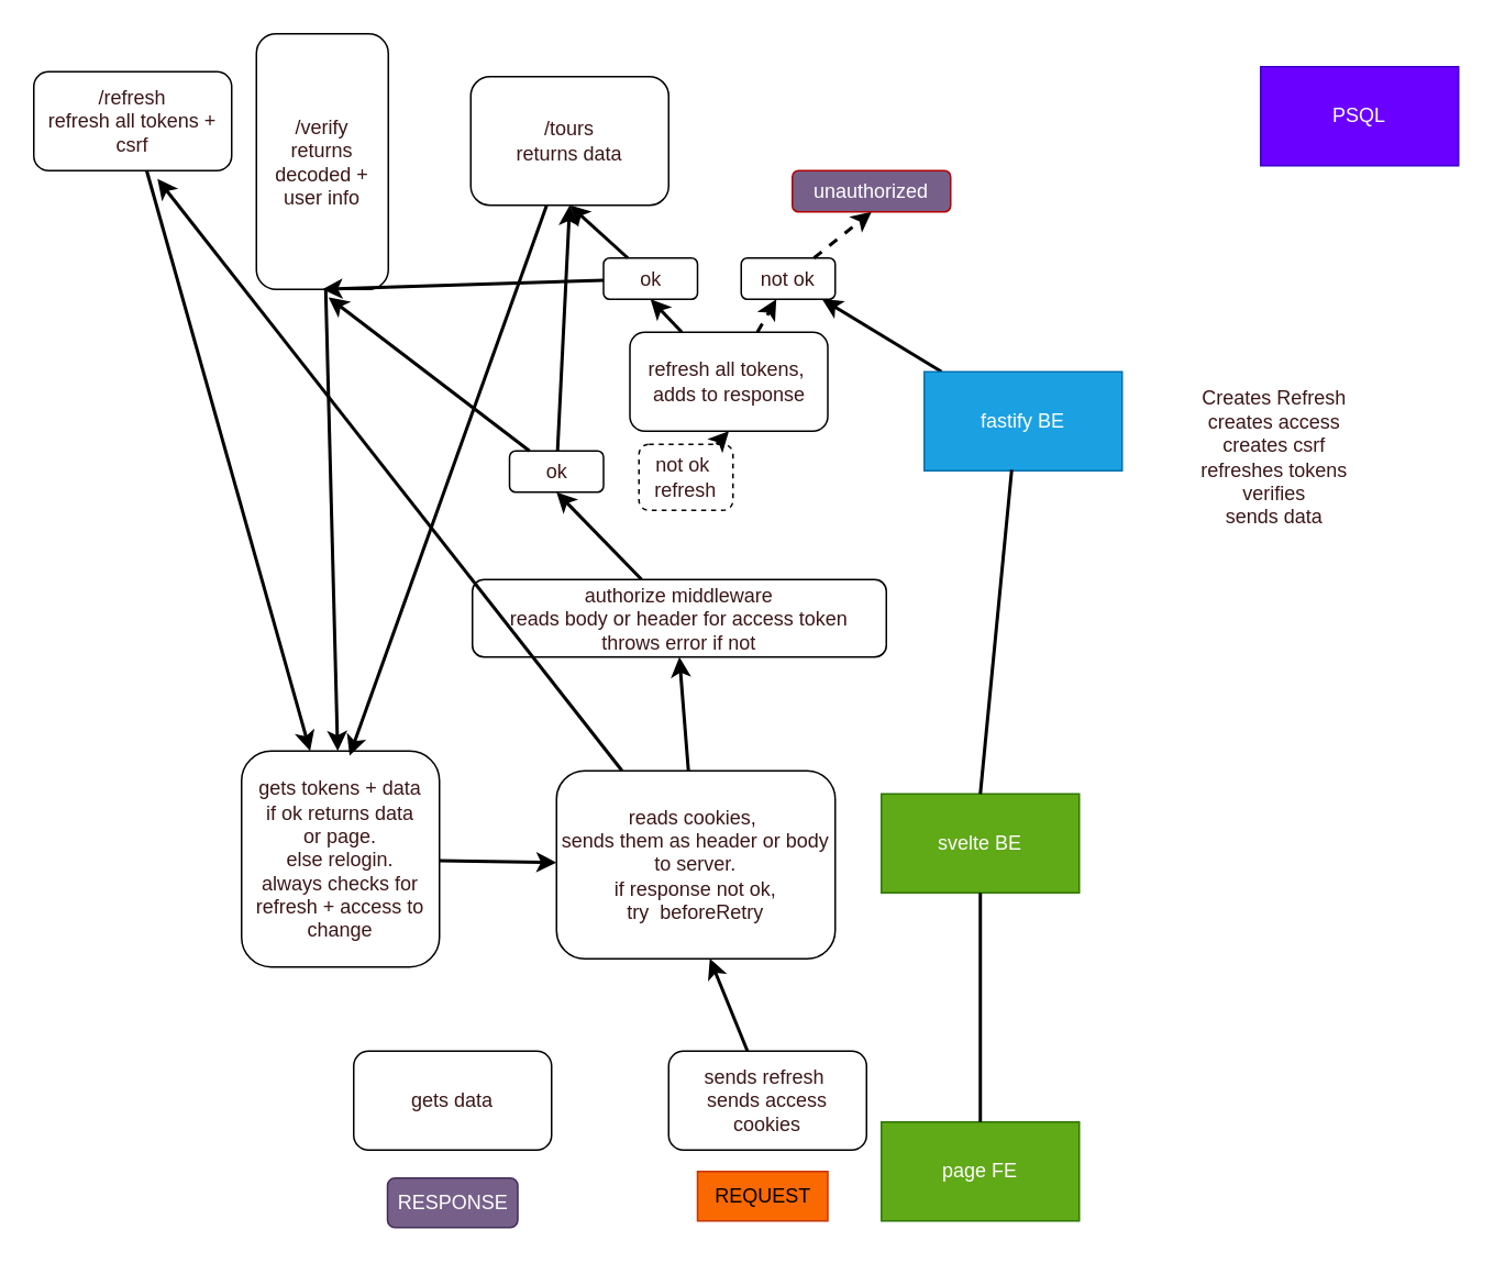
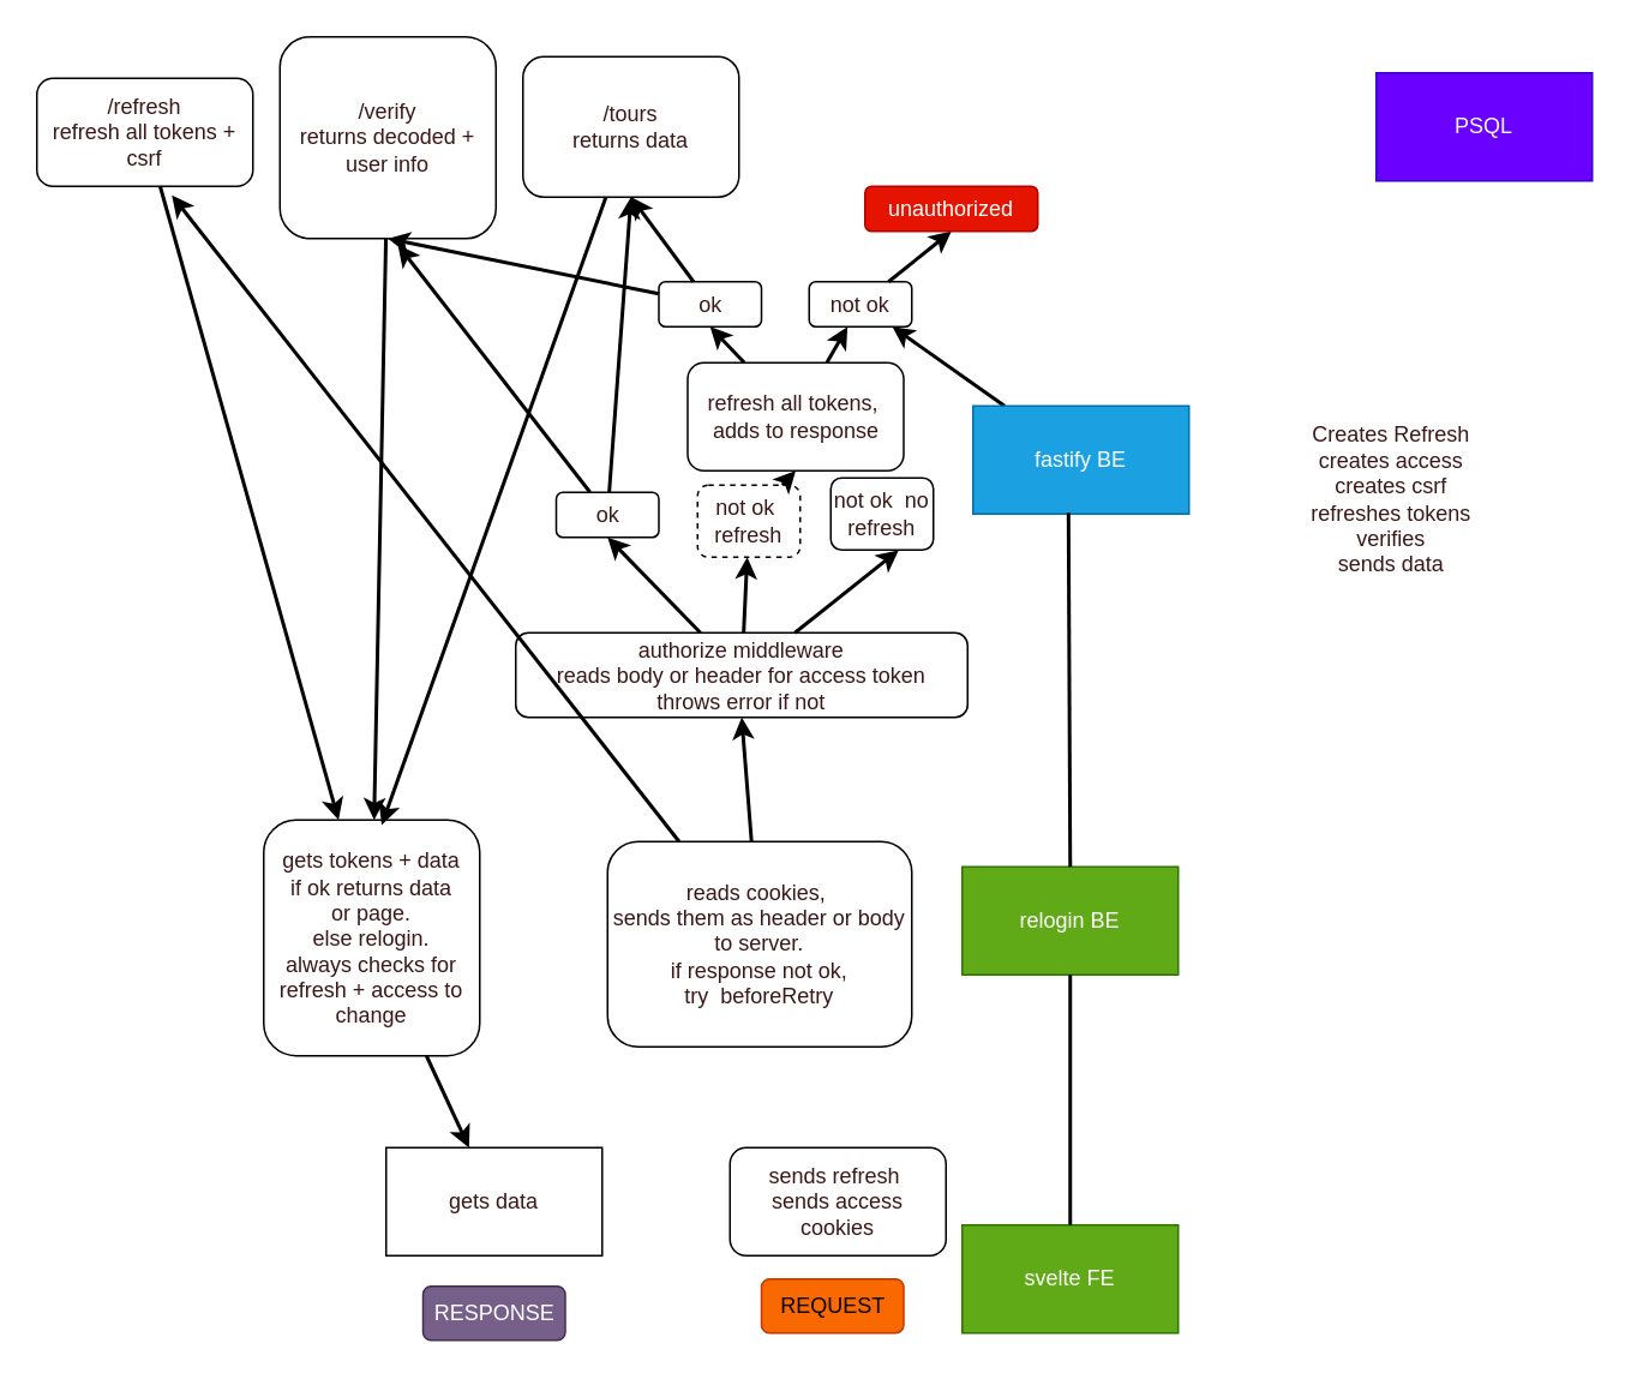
  <mxCell id="0" />
  <mxCell id="1" parent="0" />
- <mxCell id="2" value="page FE" style="rounded=0;whiteSpace=wrap;html=1;fillColor=#60a917;fontColor=#ffffff;strokeColor=#2D7600;" vertex="1" parent="1"><mxGeometry x="534" y="680" width="120" height="60" as="geometry" /></mxCell>
- <mxCell id="3" value="svelte BE" style="rounded=0;whiteSpace=wrap;html=1;fillColor=#60a917;fontColor=#ffffff;strokeColor=#2D7600;" vertex="1" parent="1"><mxGeometry x="534" y="481" width="120" height="60" as="geometry" /></mxCell>
+ <mxCell id="2" value="svelte FE" style="rounded=0;whiteSpace=wrap;html=1;fillColor=#60a917;fontColor=#ffffff;strokeColor=#2D7600;" vertex="1" parent="1"><mxGeometry x="534" y="680" width="120" height="60" as="geometry" /></mxCell>
+ <mxCell id="3" value="relogin BE" style="rounded=0;whiteSpace=wrap;html=1;fillColor=#60a917;fontColor=#ffffff;strokeColor=#2D7600;" vertex="1" parent="1"><mxGeometry x="534" y="481" width="120" height="60" as="geometry" /></mxCell>
  <mxCell id="4" style="edgeStyle=none;html=1;strokeColor=#000000;strokeWidth=2;fontColor=#3b1717;" edge="1" parent="1" source="5" target="40"><mxGeometry relative="1" as="geometry" /></mxCell>
- <mxCell id="5" value="fastify BE" style="rounded=0;whiteSpace=wrap;html=1;fillColor=#1ba1e2;fontColor=#ffffff;strokeColor=#006EAF;" vertex="1" parent="1"><mxGeometry x="560" y="225" width="120" height="60" as="geometry" /></mxCell>
+ <mxCell id="5" value="fastify BE" style="rounded=0;whiteSpace=wrap;html=1;fillColor=#1ba1e2;fontColor=#ffffff;strokeColor=#006EAF;" vertex="1" parent="1"><mxGeometry x="540" y="225" width="120" height="60" as="geometry" /></mxCell>
  <mxCell id="6" value="PSQL" style="rounded=0;whiteSpace=wrap;html=1;fillColor=#6a00ff;fontColor=#ffffff;strokeColor=#3700CC;" vertex="1" parent="1"><mxGeometry x="764" y="40" width="120" height="60" as="geometry" /></mxCell>
  <mxCell id="7" value="" style="endArrow=none;html=1;entryX=0.5;entryY=1;entryDx=0;entryDy=0;exitX=0.5;exitY=0;exitDx=0;exitDy=0;strokeWidth=2;strokeColor=#000000;" edge="1" parent="1" source="2" target="3"><mxGeometry width="50" height="50" relative="1" as="geometry"><mxPoint x="588" y="666" as="sourcePoint" /><mxPoint x="638" y="616" as="targetPoint" /></mxGeometry></mxCell>
  <mxCell id="8" value="" style="endArrow=none;html=1;exitX=0.5;exitY=0;exitDx=0;exitDy=0;strokeWidth=2;strokeColor=#000000;entryX=0.442;entryY=0.99;entryDx=0;entryDy=0;entryPerimeter=0;" edge="1" parent="1" source="3" target="5"><mxGeometry width="50" height="50" relative="1" as="geometry"><mxPoint x="597" y="497" as="sourcePoint" /><mxPoint x="594" y="360" as="targetPoint" /></mxGeometry></mxCell>
  <mxCell id="9" value="Creates Refresh&lt;br&gt;creates access&lt;br&gt;creates csrf&lt;br&gt;refreshes tokens&lt;br&gt;verifies&lt;br&gt;sends data" style="text;html=1;strokeColor=none;fillColor=none;align=center;verticalAlign=middle;whiteSpace=wrap;overflow=hidden;fontColor=#3b1717;" vertex="1" parent="1"><mxGeometry x="693" y="210" width="159" height="134" as="geometry" /></mxCell>
- <mxCell id="10" style="edgeStyle=none;html=1;entryX=0.55;entryY=0.999;entryDx=0;entryDy=0;entryPerimeter=0;strokeColor=#000000;strokeWidth=2;fontColor=#3b1717;" edge="1" parent="1" source="11" target="21"><mxGeometry relative="1" as="geometry" /></mxCell>
  <mxCell id="11" value="sends refresh&amp;nbsp;&lt;br&gt;sends access&lt;br&gt;cookies" style="rounded=1;whiteSpace=wrap;html=1;fontColor=#3b1717;labelBackgroundColor=none;fillColor=none;" vertex="1" parent="1"><mxGeometry x="405" y="637" width="120" height="60" as="geometry" /></mxCell>
  <mxCell id="12" style="edgeStyle=none;html=1;strokeColor=#000000;strokeWidth=2;fontColor=#3b1717;" edge="1" parent="1" source="13" target="23"><mxGeometry relative="1" as="geometry" /></mxCell>
- <mxCell id="13" value="/verify&lt;br&gt;returns decoded + user info" style="rounded=1;whiteSpace=wrap;html=1;fontColor=#3b1717;labelBackgroundColor=none;fillColor=none;" vertex="1" parent="1"><mxGeometry x="155" y="20" width="80" height="155" as="geometry" /></mxCell>
+ <mxCell id="13" value="/verify&lt;br&gt;returns decoded + user info" style="rounded=1;whiteSpace=wrap;html=1;fontColor=#3b1717;labelBackgroundColor=none;fillColor=none;" vertex="1" parent="1"><mxGeometry x="155" y="20" width="120" height="112" as="geometry" /></mxCell>
  <mxCell id="14" style="edgeStyle=none;html=1;entryX=0.546;entryY=0.021;entryDx=0;entryDy=0;entryPerimeter=0;strokeColor=#000000;strokeWidth=2;fontColor=#3b1717;" edge="1" parent="1" source="15" target="23"><mxGeometry relative="1" as="geometry" /></mxCell>
- <mxCell id="15" value="/tours&lt;br&gt;returns data&lt;br&gt;" style="rounded=1;whiteSpace=wrap;html=1;fontColor=#3b1717;labelBackgroundColor=none;fillColor=none;" vertex="1" parent="1"><mxGeometry x="285" y="46" width="120" height="78" as="geometry" /></mxCell>
+ <mxCell id="15" value="/tours&lt;br&gt;returns data&lt;br&gt;" style="rounded=1;whiteSpace=wrap;html=1;fontColor=#3b1717;labelBackgroundColor=none;fillColor=none;" vertex="1" parent="1"><mxGeometry x="290" y="31" width="120" height="78" as="geometry" /></mxCell>
  <mxCell id="16" style="edgeStyle=none;html=1;entryX=0.5;entryY=1;entryDx=0;entryDy=0;strokeColor=#000000;strokeWidth=2;fontColor=#3b1717;" edge="1" parent="1" source="18" target="38"><mxGeometry relative="1" as="geometry" /></mxCell>
- <mxCell id="17" style="edgeStyle=none;html=1;strokeColor=#000000;strokeWidth=2;fontColor=#3b1717;dashed=1;" edge="1" parent="1" source="18" target="40"><mxGeometry relative="1" as="geometry" /></mxCell>
+ <mxCell id="17" style="edgeStyle=none;html=1;strokeColor=#000000;strokeWidth=2;fontColor=#3b1717;" edge="1" parent="1" source="18" target="40"><mxGeometry relative="1" as="geometry" /></mxCell>
  <mxCell id="18" value="refresh all tokens,&amp;nbsp;&lt;br&gt;adds to response" style="rounded=1;whiteSpace=wrap;html=1;fontColor=#3b1717;labelBackgroundColor=none;fillColor=none;" vertex="1" parent="1"><mxGeometry x="381.5" y="201" width="120" height="60" as="geometry" /></mxCell>
  <mxCell id="19" style="edgeStyle=none;html=1;entryX=0.5;entryY=1;entryDx=0;entryDy=0;strokeColor=#000000;strokeWidth=2;fontColor=#3b1717;" edge="1" parent="1" source="21" target="35"><mxGeometry relative="1" as="geometry" /></mxCell>
  <mxCell id="20" style="edgeStyle=none;html=1;strokeColor=#000000;strokeWidth=2;fontColor=#3b1717;" edge="1" parent="1" source="21"><mxGeometry relative="1" as="geometry"><mxPoint x="95" y="108" as="targetPoint" /></mxGeometry></mxCell>
  <mxCell id="21" value="reads cookies,&amp;nbsp;&lt;br&gt;sends them as header or body to server.&lt;br&gt;if response not ok,&lt;br&gt;try&amp;nbsp; beforeRetry" style="rounded=1;whiteSpace=wrap;html=1;fontColor=#3b1717;labelBackgroundColor=none;fillColor=none;" vertex="1" parent="1"><mxGeometry x="337" y="467" width="169" height="114" as="geometry" /></mxCell>
- <mxCell id="22" style="edgeStyle=none;html=1;strokeColor=#000000;strokeWidth=2;fontColor=#3b1717;" edge="1" parent="1" source="23" target="21"><mxGeometry relative="1" as="geometry" /></mxCell>
+ <mxCell id="22" style="edgeStyle=none;html=1;strokeColor=#000000;strokeWidth=2;fontColor=#3b1717;" edge="1" parent="1" source="23" target="24"><mxGeometry relative="1" as="geometry" /></mxCell>
  <mxCell id="23" value="gets tokens + data&lt;br&gt;if ok returns data&lt;br&gt;or page.&lt;br&gt;else relogin.&lt;br&gt;always checks for refresh + access to change" style="rounded=1;whiteSpace=wrap;html=1;fontColor=#3b1717;labelBackgroundColor=none;fillColor=none;" vertex="1" parent="1"><mxGeometry x="146" y="455" width="120" height="131" as="geometry" /></mxCell>
- <mxCell id="24" value="gets data" style="rounded=1;whiteSpace=wrap;html=1;fontColor=#3b1717;labelBackgroundColor=none;fillColor=none;" vertex="1" parent="1"><mxGeometry x="214" y="637" width="120" height="60" as="geometry" /></mxCell>
+ <mxCell id="24" value="gets data" style="whiteSpace=wrap;html=1;fontColor=#3b1717;labelBackgroundColor=none;fillColor=none;rounded=0;" vertex="1" parent="1"><mxGeometry x="214" y="637" width="120" height="60" as="geometry" /></mxCell>
  <mxCell id="25" style="edgeStyle=none;html=1;entryX=0.5;entryY=1;entryDx=0;entryDy=0;strokeColor=#000000;strokeWidth=2;fontColor=#3b1717;" edge="1" parent="1" source="35" target="29"><mxGeometry relative="1" as="geometry" /></mxCell>
+ <mxCell id="26" style="edgeStyle=none;html=1;strokeColor=#000000;strokeWidth=2;fontColor=#3b1717;" edge="1" parent="1" source="35" target="31"><mxGeometry relative="1" as="geometry" /></mxCell>
  <mxCell id="27" style="edgeStyle=none;html=1;strokeColor=#000000;strokeWidth=2;fontColor=#3b1717;entryX=0.5;entryY=1;entryDx=0;entryDy=0;" edge="1" parent="1" source="29" target="15"><mxGeometry relative="1" as="geometry"><mxPoint x="473.5" y="283.69" as="targetPoint" /></mxGeometry></mxCell>
  <mxCell id="28" style="edgeStyle=none;html=1;entryX=0.546;entryY=1.031;entryDx=0;entryDy=0;entryPerimeter=0;strokeColor=#000000;strokeWidth=2;fontColor=#3b1717;" edge="1" parent="1" source="29" target="13"><mxGeometry relative="1" as="geometry" /></mxCell>
  <mxCell id="29" value="ok" style="rounded=1;whiteSpace=wrap;html=1;fontColor=#3b1717;labelBackgroundColor=none;fillColor=none;" vertex="1" parent="1"><mxGeometry x="308.5" y="273" width="57" height="25" as="geometry" /></mxCell>
  <mxCell id="30" style="edgeStyle=none;html=1;entryX=0.5;entryY=1;entryDx=0;entryDy=0;strokeColor=#000000;strokeWidth=2;fontColor=#3b1717;" edge="1" parent="1" source="31" target="18"><mxGeometry relative="1" as="geometry" /></mxCell>
  <mxCell id="31" value="not ok&amp;nbsp; refresh" style="rounded=1;whiteSpace=wrap;html=1;fontColor=#3b1717;labelBackgroundColor=none;fillColor=none;dashed=1;" vertex="1" parent="1"><mxGeometry x="387" y="269" width="57" height="40" as="geometry" /></mxCell>
- <mxCell id="32" value="REQUEST" style="whiteSpace=wrap;html=1;fontColor=#000000;labelBackgroundColor=none;fillColor=#fa6800;strokeColor=#C73500;rounded=0;" vertex="1" parent="1"><mxGeometry x="422.5" y="710" width="79" height="30" as="geometry" /></mxCell>
+ <mxCell id="32" value="REQUEST" style="rounded=1;whiteSpace=wrap;html=1;fontColor=#000000;labelBackgroundColor=none;fillColor=#fa6800;strokeColor=#C73500;" vertex="1" parent="1"><mxGeometry x="422.5" y="710" width="79" height="30" as="geometry" /></mxCell>
  <mxCell id="33" value="RESPONSE" style="rounded=1;whiteSpace=wrap;html=1;fontColor=#ffffff;labelBackgroundColor=none;fillColor=#76608a;strokeColor=#432D57;" vertex="1" parent="1"><mxGeometry x="234.5" y="714" width="79" height="30" as="geometry" /></mxCell>
+ <mxCell id="34" style="edgeStyle=none;html=1;entryX=0.661;entryY=1.004;entryDx=0;entryDy=0;entryPerimeter=0;strokeColor=#000000;strokeWidth=2;fontColor=#3b1717;" edge="1" parent="1" source="35" target="44"><mxGeometry relative="1" as="geometry" /></mxCell>
  <mxCell id="35" value="authorize middleware&lt;br&gt;reads body or header for access token&lt;br&gt;throws error if not" style="rounded=1;whiteSpace=wrap;html=1;fontColor=#3b1717;labelBackgroundColor=none;fillColor=none;" vertex="1" parent="1"><mxGeometry x="286" y="351" width="251" height="47" as="geometry" /></mxCell>
  <mxCell id="36" style="edgeStyle=none;html=1;entryX=0.5;entryY=1;entryDx=0;entryDy=0;strokeColor=#000000;strokeWidth=2;fontColor=#3b1717;" edge="1" parent="1" source="38" target="15"><mxGeometry relative="1" as="geometry" /></mxCell>
  <mxCell id="37" style="edgeStyle=none;html=1;entryX=0.5;entryY=1;entryDx=0;entryDy=0;strokeColor=#000000;strokeWidth=2;fontColor=#3b1717;" edge="1" parent="1" source="38" target="13"><mxGeometry relative="1" as="geometry" /></mxCell>
  <mxCell id="38" value="ok" style="rounded=1;whiteSpace=wrap;html=1;fontColor=#3b1717;labelBackgroundColor=none;fillColor=none;" vertex="1" parent="1"><mxGeometry x="365.5" y="156" width="57" height="25" as="geometry" /></mxCell>
- <mxCell id="39" style="edgeStyle=none;html=1;entryX=0.5;entryY=1;entryDx=0;entryDy=0;strokeColor=#000000;strokeWidth=2;fontColor=#3b1717;dashed=1;" edge="1" parent="1" source="40" target="41"><mxGeometry relative="1" as="geometry" /></mxCell>
+ <mxCell id="39" style="edgeStyle=none;html=1;entryX=0.5;entryY=1;entryDx=0;entryDy=0;strokeColor=#000000;strokeWidth=2;fontColor=#3b1717;" edge="1" parent="1" source="40" target="41"><mxGeometry relative="1" as="geometry" /></mxCell>
  <mxCell id="40" value="not ok" style="rounded=1;whiteSpace=wrap;html=1;fontColor=#3b1717;labelBackgroundColor=none;fillColor=none;" vertex="1" parent="1"><mxGeometry x="449" y="156" width="57" height="25" as="geometry" /></mxCell>
- <mxCell id="41" value="unauthorized" style="rounded=1;whiteSpace=wrap;html=1;fontColor=#ffffff;labelBackgroundColor=none;fillColor=#76608a;strokeColor=#B20000;" vertex="1" parent="1"><mxGeometry x="480" y="103" width="96" height="25" as="geometry" /></mxCell>
+ <mxCell id="41" value="unauthorized" style="rounded=1;whiteSpace=wrap;html=1;fontColor=#ffffff;labelBackgroundColor=none;fillColor=#e51400;strokeColor=#B20000;" vertex="1" parent="1"><mxGeometry x="480" y="103" width="96" height="25" as="geometry" /></mxCell>
  <mxCell id="42" style="edgeStyle=none;html=1;strokeColor=#000000;strokeWidth=2;fontColor=#3b1717;" edge="1" parent="1" source="43" target="23"><mxGeometry relative="1" as="geometry" /></mxCell>
  <mxCell id="43" value="/refresh&lt;br&gt;refresh all tokens + csrf" style="rounded=1;whiteSpace=wrap;html=1;fontColor=#3b1717;labelBackgroundColor=none;fillColor=none;" vertex="1" parent="1"><mxGeometry x="20" y="43" width="120" height="60" as="geometry" /></mxCell>
+ <mxCell id="44" value="not ok&amp;nbsp; no refresh" style="rounded=1;whiteSpace=wrap;html=1;fontColor=#3b1717;labelBackgroundColor=none;fillColor=none;" vertex="1" parent="1"><mxGeometry x="461" y="265" width="57" height="40" as="geometry" /></mxCell>
